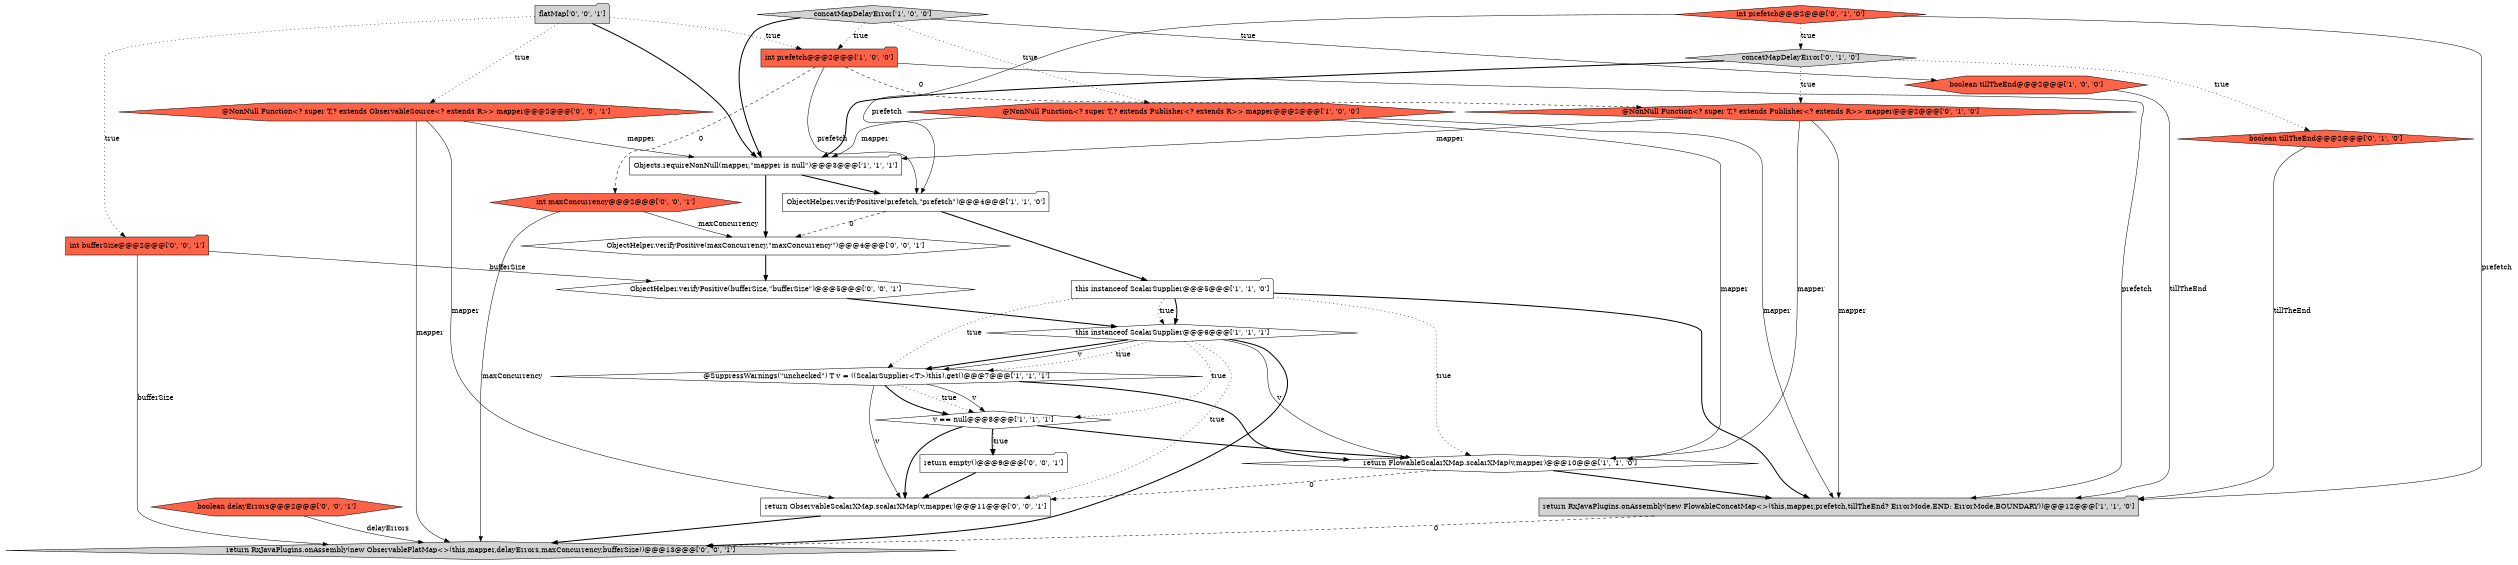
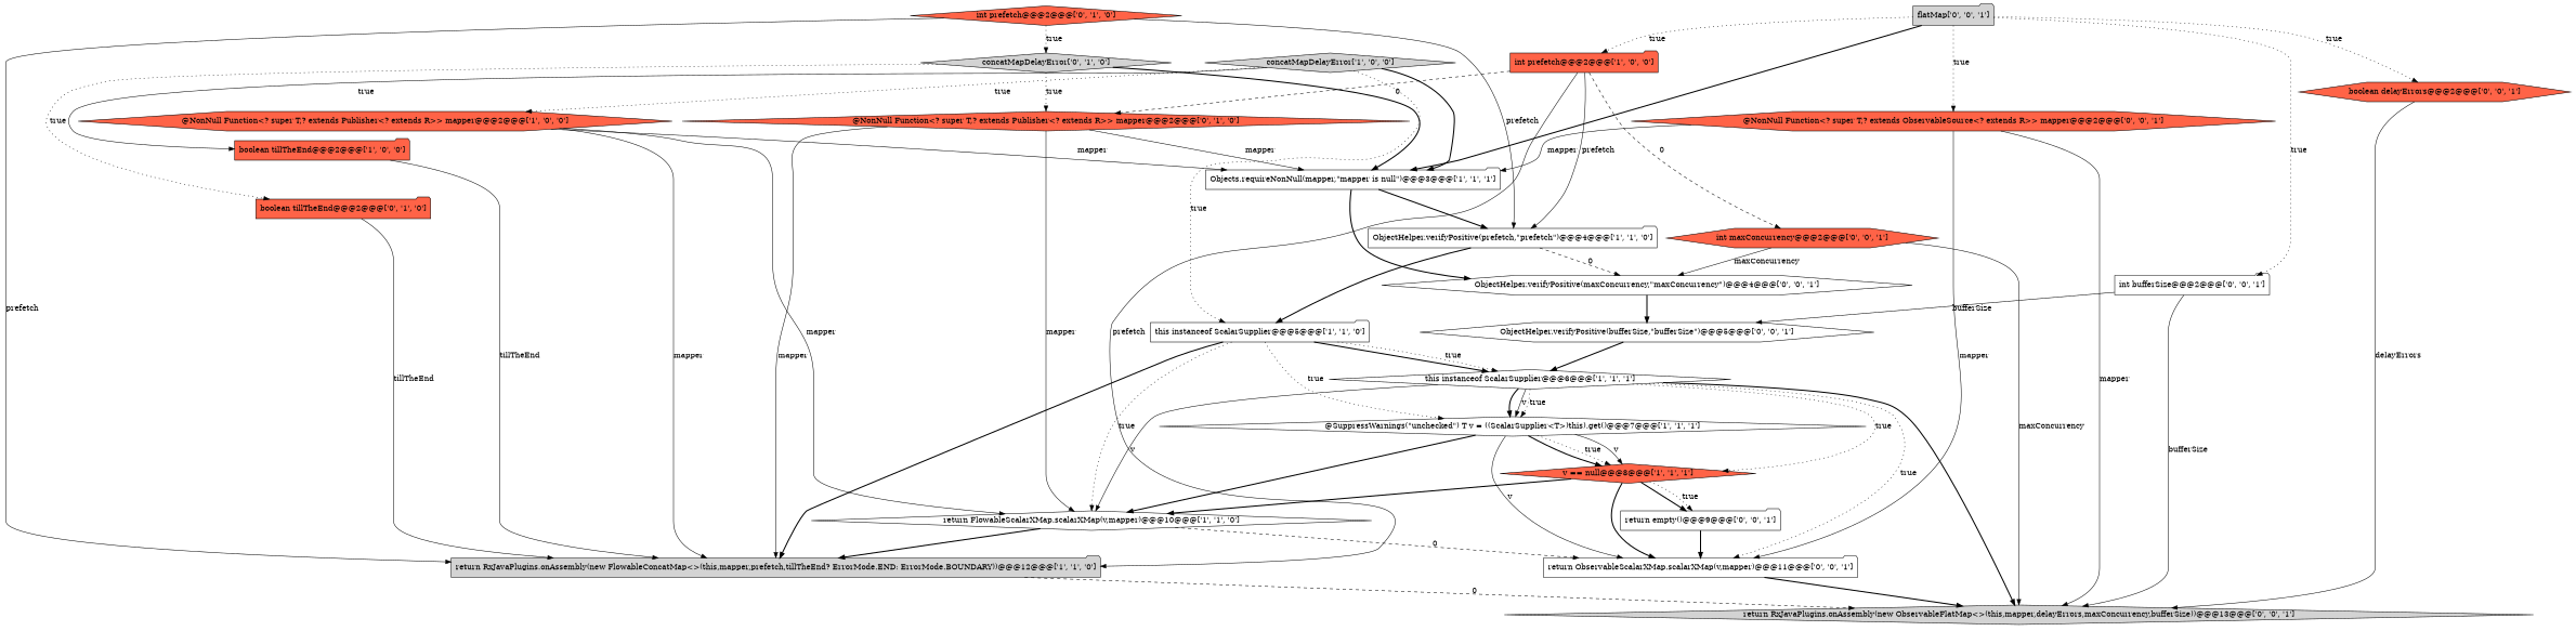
  digraph {
    node [fillcolor=white shape=folder style=filled]
    edge [style=solid]
    n1 [fillcolor=lightgray label="flatMap['0', '0', '1']"]
-   n2 [fillcolor=tomato label="int bufferSize@@@2@@@['0', '0', '1']"]
+   n2 [label="int bufferSize@@@2@@@['0', '0', '1']"]
    n3 [fillcolor=tomato label="boolean delayErrors@@@2@@@['0', '0', '1']" shape=hexagon]
    n4 [label="Objects.requireNonNull(mapper,\"mapper is null\")@@@3@@@['1', '1', '1']"]
    n5 [fillcolor=tomato label="@NonNull Function<? super T,? extends ObservableSource<? extends R>> mapper@@@2@@@['0', '0', '1']" shape=hexagon]
    n6 [fillcolor=tomato label="int prefetch@@@2@@@['1', '0', '0']"]
    n7 [fillcolor=tomato label="int maxConcurrency@@@2@@@['0', '0', '1']" shape=hexagon]
    n8 [fillcolor=lightgray label="return RxJavaPlugins.onAssembly(new ObservableFlatMap<>(this,mapper,delayErrors,maxConcurrency,bufferSize))@@@13@@@['0', '0', '1']" shape=diamond]
    n9 [label="ObjectHelper.verifyPositive(maxConcurrency,\"maxConcurrency\")@@@4@@@['0', '0', '1']" shape=hexagon]
    n10 [label="ObjectHelper.verifyPositive(bufferSize,\"bufferSize\")@@@5@@@['0', '0', '1']" shape=hexagon]
    n11 [label="ObjectHelper.verifyPositive(prefetch,\"prefetch\")@@@4@@@['1', '1', '0']"]
    n12 [label="return ObservableScalarXMap.scalarXMap(v,mapper)@@@11@@@['0', '0', '1']"]
    n13 [fillcolor=lightgray label="return RxJavaPlugins.onAssembly(new FlowableConcatMap<>(this,mapper,prefetch,tillTheEnd? ErrorMode.END: ErrorMode.BOUNDARY))@@@12@@@['1', '1', '0']"]
-   n14 [fillcolor=tomato label="boolean tillTheEnd@@@2@@@['1', '0', '0']" shape=hexagon]
+   n14 [fillcolor=tomato label="boolean tillTheEnd@@@2@@@['1', '0', '0']"]
    n15 [label="return FlowableScalarXMap.scalarXMap(v,mapper)@@@10@@@['1', '1', '0']" shape=diamond]
    n16 [label="this instanceof ScalarSupplier@@@6@@@['1', '1', '1']" shape=diamond]
    n17 [fillcolor=tomato label="@NonNull Function<? super T,? extends Publisher<? extends R>> mapper@@@2@@@['1', '0', '0']" shape=hexagon]
    n18 [fillcolor=lightgray label="concatMapDelayError['1', '0', '0']" shape=diamond]
    n19 [fillcolor=tomato label="@NonNull Function<? super T,? extends Publisher<? extends R>> mapper@@@2@@@['0', '1', '0']" shape=diamond]
    n20 [fillcolor=lightgray label="concatMapDelayError['0', '1', '0']" shape=diamond]
-   n21 [fillcolor=tomato label="boolean tillTheEnd@@@2@@@['0', '1', '0']" shape=diamond]
+   n21 [fillcolor=tomato label="boolean tillTheEnd@@@2@@@['0', '1', '0']"]
    n22 [fillcolor=tomato label="int prefetch@@@2@@@['0', '1', '0']" shape=diamond]
    n23 [label="@SuppressWarnings(\"unchecked\") T v = ((ScalarSupplier<T>)this).get()@@@7@@@['1', '1', '1']" shape=diamond]
-   n24 [label="v == null@@@8@@@['1', '1', '1']" shape=diamond]
+   n24 [fillcolor=tomato label="v == null@@@8@@@['1', '1', '1']" shape=diamond]
    n25 [label="return empty()@@@9@@@['0', '0', '1']"]
    n26 [label="this instanceof ScalarSupplier@@@5@@@['1', '1', '0']"]
    n1 -> n2 [label=true style=dotted]
+   n1 -> n3 [label=true style=dotted]
    n1 -> n4 [style=bold]
    n1 -> n5 [label=true style=dotted]
    n1 -> n6 [label=true style=dotted]
    n2 -> n8 [label=bufferSize]
    n2 -> n10 [label=bufferSize]
    n3 -> n8 [label=delayErrors]
    n4 -> n9 [style=bold]
    n4 -> n11 [style=bold]
    n5 -> n4 [label=mapper]
    n5 -> n8 [label=mapper]
    n5 -> n12 [label=mapper]
    n6 -> n7 [label=0 style=dashed]
    n6 -> n11 [label=prefetch]
    n6 -> n13 [label=prefetch]
    n6 -> n19 [label=0 style=dashed]
    n7 -> n8 [label=maxConcurrency]
    n7 -> n9 [label=maxConcurrency]
    n9 -> n10 [style=bold]
    n10 -> n16 [style=bold]
    n11 -> n9 [label=0 style=dashed]
    n11 -> n26 [style=bold]
    n12 -> n8 [style=bold]
    n13 -> n8 [label=0 style=dashed]
    n14 -> n13 [label=tillTheEnd]
    n15 -> n12 [label=0 style=dashed]
    n15 -> n13 [style=bold]
    n16 -> n8 [style=bold]
    n16 -> n12 [label=true style=dotted]
    n16 -> n15 [label=v]
    n16 -> n23 [style=bold]
    n16 -> n23 [label=v]
    n16 -> n23 [label=true style=dotted]
    n16 -> n24 [label=true style=dotted]
    n17 -> n4 [label=mapper]
    n17 -> n13 [label=mapper]
    n17 -> n15 [label=mapper]
    n18 -> n4 [style=bold]
-   n18 -> n6 [label=true style=dotted]
+   n18 -> n26 [label=true style=dotted]
    n18 -> n14 [label=true]
    n18 -> n17 [label=true style=dotted]
    n19 -> n4 [label=mapper]
    n19 -> n13 [label=mapper]
    n19 -> n15 [label=mapper]
    n20 -> n4 [style=bold]
    n20 -> n19 [label=true style=dotted]
    n20 -> n21 [label=true style=dotted]
    n21 -> n13 [label=tillTheEnd]
    n22 -> n11 [label=prefetch]
    n22 -> n13 [label=prefetch]
    n22 -> n20 [label=true style=dotted]
    n23 -> n12 [label=v]
    n23 -> n15 [style=bold]
    n23 -> n24 [style=bold]
    n23 -> n24 [label=true style=dotted]
    n23 -> n24 [label=v]
    n24 -> n12 [style=bold]
    n24 -> n15 [style=bold]
    n24 -> n25 [style=bold]
    n24 -> n25 [label=true style=dotted]
    n25 -> n12 [style=bold]
    n26 -> n13 [style=bold]
    n26 -> n15 [label=true style=dotted]
    n26 -> n16 [style=bold]
    n26 -> n16 [label=true style=dotted]
    n26 -> n23 [label=true style=dotted]
  }
